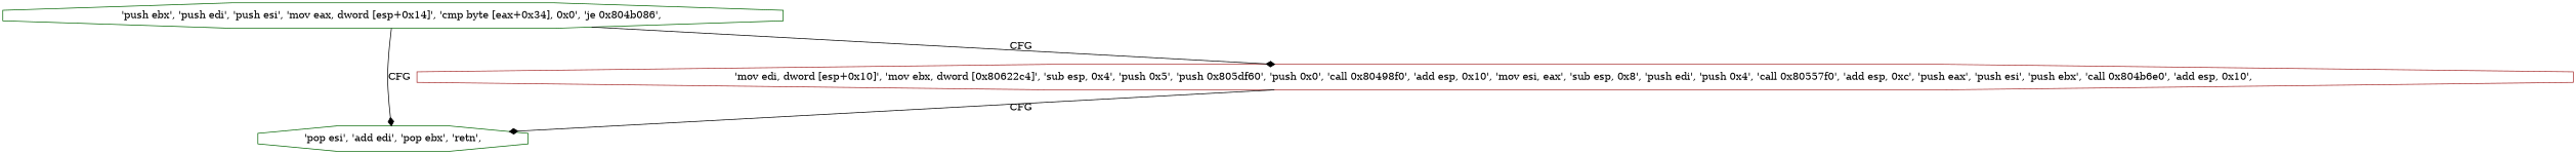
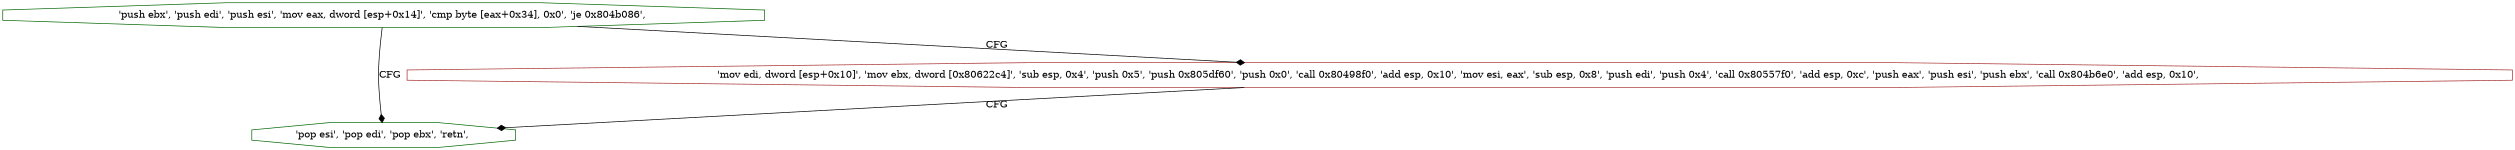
  digraph {
    node [color=darkgreen shape=octagon]
    edge [arrowhead=diamond]
    n1 [label="'push ebx', 'push edi', 'push esi', 'mov eax, dword [esp+0x14]', 'cmp byte [eax+0x34], 0x0', 'je 0x804b086', "]
-   n2 [label="'pop esi', 'add edi', 'pop ebx', 'retn',"]
+   n2 [label="'pop esi', 'pop edi', 'pop ebx', 'retn', "]
    n3 [label="'mov edi, dword [esp+0x10]', 'mov ebx, dword [0x80622c4]', 'sub esp, 0x4', 'push 0x5', 'push 0x805df60', 'push 0x0', 'call 0x80498f0', 'add esp, 0x10', 'mov esi, eax', 'sub esp, 0x8', 'push edi', 'push 0x4', 'call 0x80557f0', 'add esp, 0xc', 'push eax', 'push esi', 'push ebx', 'call 0x804b6e0', 'add esp, 0x10', " color=brown]
    n1 -> n2 [label=CFG]
    n1 -> n3 [label=CFG]
    n3 -> n2 [label=CFG]
  }
